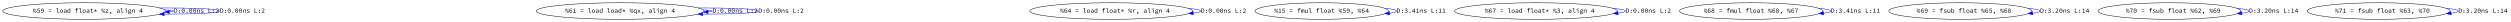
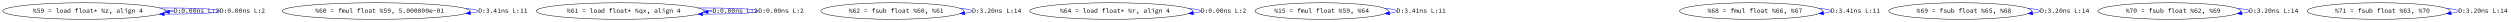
  digraph {
    fontname="Source Code Pro"
    node [fontname="Source Code Pro"]
    edge [color=blue fontname="Source Code Pro"]
    n1 [label="  %59 = load float* %z, align 4"]
-   n3 [label="%61 = load load* %qx, align 4"]
+   n2 [label="  %60 = fmul float %59, 5.000000e-01"]
+   n3 [label="  %61 = load float* %qx, align 4"]
+   n4 [label="  %62 = fsub float %60, %61"]
    n5 [label="  %64 = load float* %r, align 4"]
    n6 [label="%15 = fmul float %59, %64"]
-   n7 [label="  %67 = load float* %3, align 4"]
-   n8 [label="%68 = fmul float %68, %67"]
+   n8 [label="  %68 = fmul float %66, %67"]
    n9 [label="  %69 = fsub float %65, %68"]
    n10 [label="  %70 = fsub float %62, %69"]
    n11 [label="  %71 = fsub float %63, %70"]
    n1 -> n1 [label="D:0.00ns L:2"]
    n1 -> n1 [label="D:0.00ns L:2"]
+   n2 -> n2 [label="D:3.41ns L:11"]
    n3 -> n3 [label="D:0.00ns L:2"]
    n3 -> n3 [label="D:0.00ns L:2"]
+   n4 -> n4 [label="D:3.20ns L:14"]
    n5 -> n5 [label="D:0.00ns L:2"]
    n6 -> n6 [label="D:3.41ns L:11"]
-   n7 -> n7 [label="D:0.00ns L:2"]
    n8 -> n8 [label="D:3.41ns L:11"]
    n9 -> n9 [label="D:3.20ns L:14"]
    n10 -> n10 [label="D:3.20ns L:14"]
    n11 -> n11 [label="D:3.20ns L:14"]
  }
